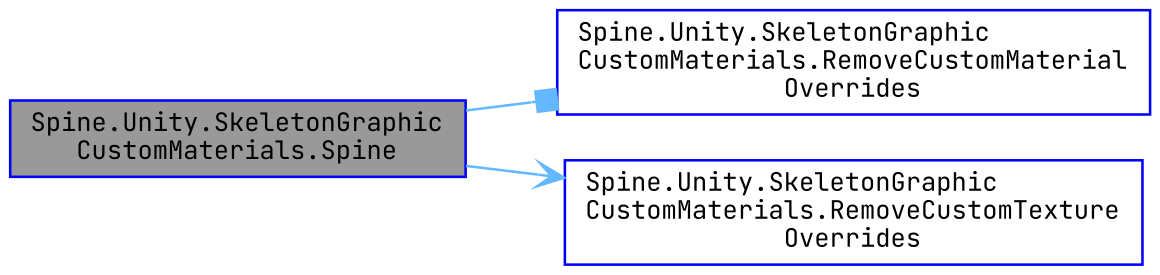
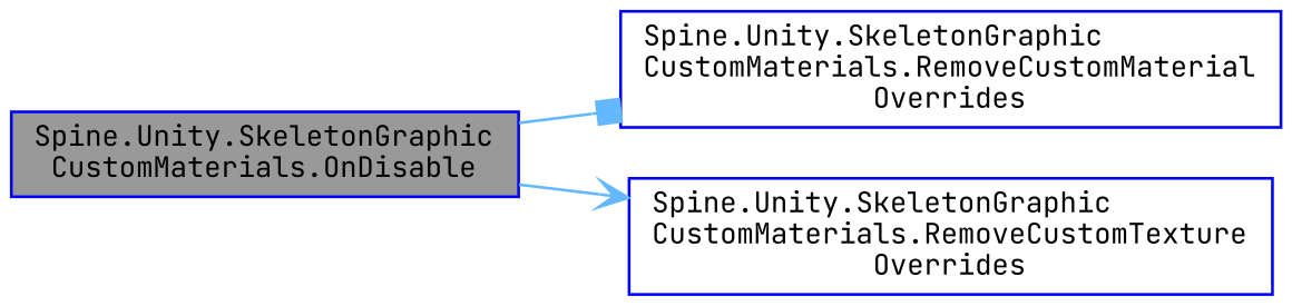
  digraph {
    rankdir=LR
    fontname="JetBrains Mono"
    node [color=blue fillcolor=white fontname="JetBrains Mono" fontsize=10 shape=box style=filled]
    edge [color=steelblue1 fontname="JetBrains Mono" fontsize=10 labelfontname=Helvetica labelfontsize=10 style=solid]
-   n1 [fillcolor=grey60 fontcolor=black height=0.2 label="Spine.Unity.SkeletonGraphic\lCustomMaterials.Spine" width=0.4]
+   n1 [fillcolor=grey60 fontcolor=black height=0.2 label="Spine.Unity.SkeletonGraphic\lCustomMaterials.OnDisable" width=0.4]
    n2 [height=0.2 label="Spine.Unity.SkeletonGraphic\lCustomMaterials.RemoveCustomMaterial\lOverrides" width=0.4]
    n3 [height=0.2 label="Spine.Unity.SkeletonGraphic\lCustomMaterials.RemoveCustomTexture\lOverrides" width=0.4]
    n1 -> n2 [arrowhead=box]
    n1 -> n3 [arrowhead=vee]
  }
